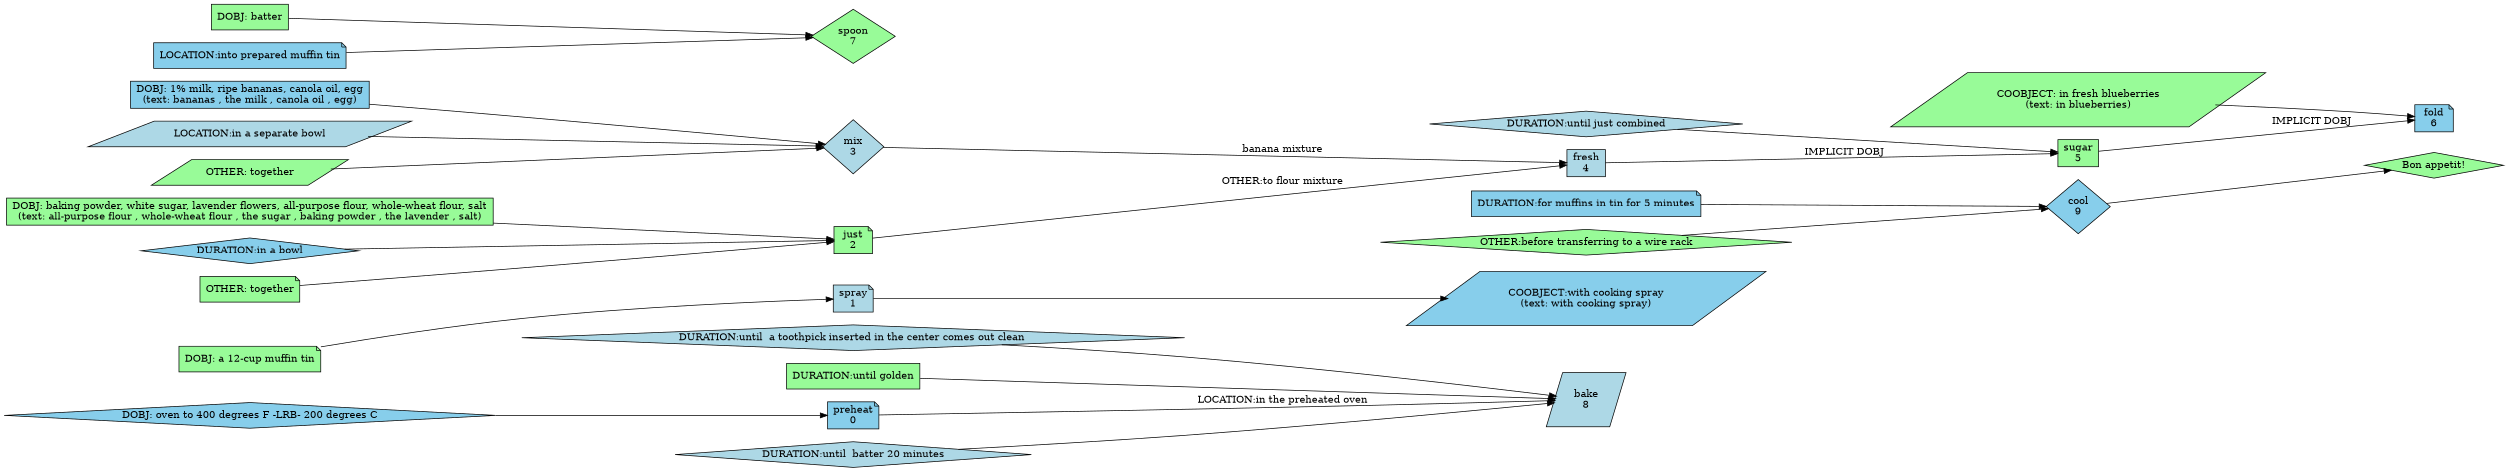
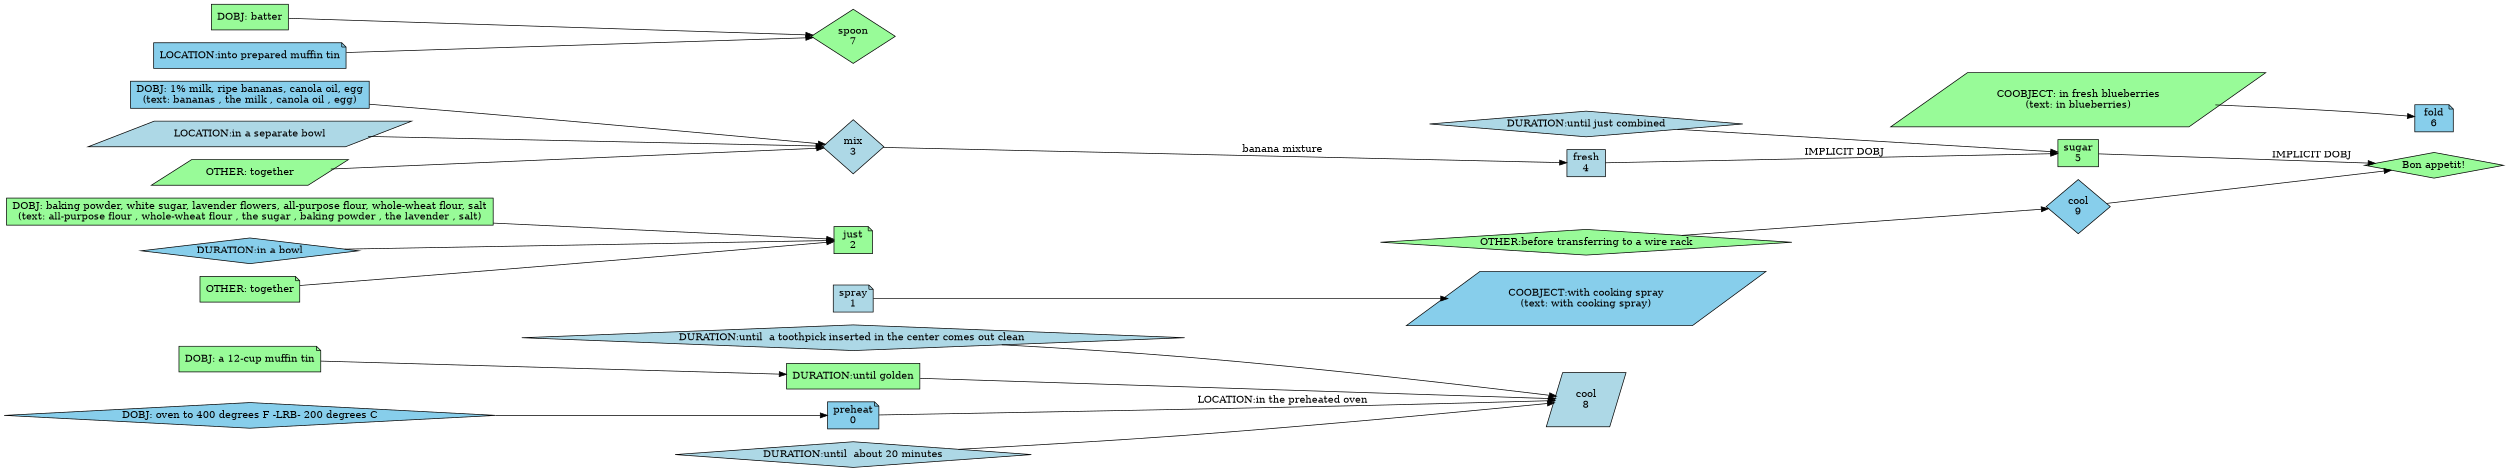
  digraph {
    rankdir=LR
    node [fillcolor=palegreen shape=diamond style=filled]
    n1 [fillcolor=skyblue label="preheat\n0" shape=note]
-   n2 [fillcolor=lightblue label="bake\n8" shape=parallelogram]
+   n2 [fillcolor=lightblue label="cool\n8" shape=parallelogram]
    n3 [fillcolor=lightblue label="spray\n1" shape=note]
    n4 [fillcolor=skyblue label="COOBJECT:with cooking spray\n(text: with cooking spray)" shape=parallelogram]
    n5 [label="just\n2" shape=note]
    n6 [fillcolor=lightblue label="fresh\n4" shape=box]
    n7 [label="sugar\n5" shape=box]
    n8 [fillcolor=lightblue label="mix\n3"]
    n9 [fillcolor=skyblue label="fold\n6" shape=note]
    n10 [label="spoon\n7"]
    n11 [fillcolor=skyblue label="cool\n9"]
    n12 [label="Bon appetit!"]
    n13 [label="DOBJ: baking powder, white sugar, lavender flowers, all-purpose flour, whole-wheat flour, salt\n(text: all-purpose flour , whole-wheat flour , the sugar , baking powder , the lavender , salt)" shape=box]
    n14 [fillcolor=skyblue label="DURATION:in a bowl"]
    n15 [label="OTHER: together" shape=note]
    n16 [fillcolor=skyblue label="DOBJ: oven to 400 degrees F -LRB- 200 degrees C"]
    n17 [fillcolor=skyblue label="DOBJ: 1% milk, ripe bananas, canola oil, egg\n(text: bananas , the milk , canola oil , egg)" shape=box]
    n18 [fillcolor=lightblue label="LOCATION:in a separate bowl" shape=parallelogram]
    n19 [label="OTHER: together" shape=parallelogram]
    n20 [label="DOBJ: a 12-cup muffin tin" shape=note]
    n21 [label="DOBJ: batter" shape=box]
    n22 [fillcolor=skyblue label="LOCATION:into prepared muffin tin" shape=note]
    n23 [fillcolor=lightblue label="DURATION:until just combined"]
    n24 [label="COOBJECT: in fresh blueberries\n(text: in blueberries)" shape=parallelogram]
    n25 [fillcolor=lightblue label="DURATION:until  a toothpick inserted in the center comes out clean "]
    n26 [label="DURATION:until golden" shape=box]
-   n27 [fillcolor=lightblue label="DURATION:until  batter 20 minutes"]
-   n28 [fillcolor=skyblue label="DURATION:for muffins in tin for 5 minutes" shape=note]
+   n27 [fillcolor=lightblue label="DURATION:until  about 20 minutes"]
    n29 [label="OTHER:before transferring to a wire rack"]
    n1 -> n2 [label="LOCATION:in the preheated oven"]
    n3 -> n4
-   n5 -> n6 [label="OTHER:to flour mixture"]
    n6 -> n7 [label="IMPLICIT DOBJ"]
-   n7 -> n9 [label="IMPLICIT DOBJ"]
+   n7 -> n12 [label="IMPLICIT DOBJ"]
    n8 -> n6 [label="banana mixture"]
    n11 -> n12
    n13 -> n5
    n14 -> n5
    n15 -> n5
    n16 -> n1
    n17 -> n8
    n18 -> n8
    n19 -> n8
-   n20 -> n3
+   n20 -> n26
    n21 -> n10
    n22 -> n10
    n23 -> n7
    n24 -> n9
    n25 -> n2
    n26 -> n2
    n27 -> n2
-   n28 -> n11
    n29 -> n11
  }
